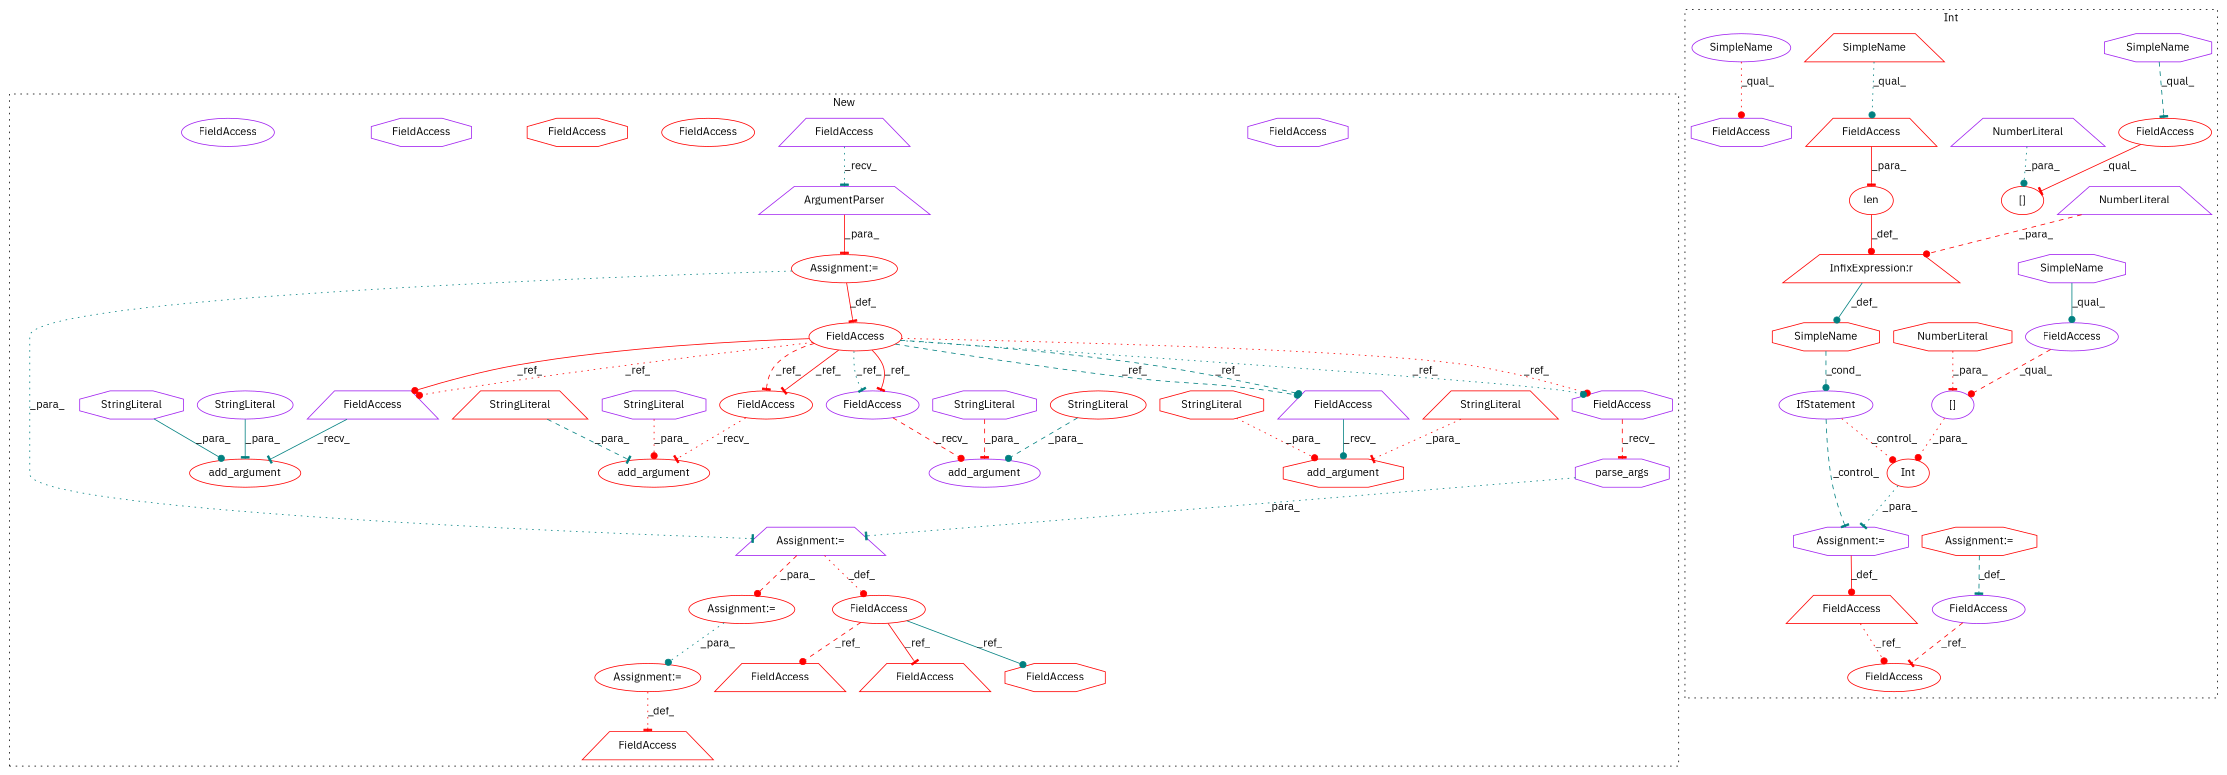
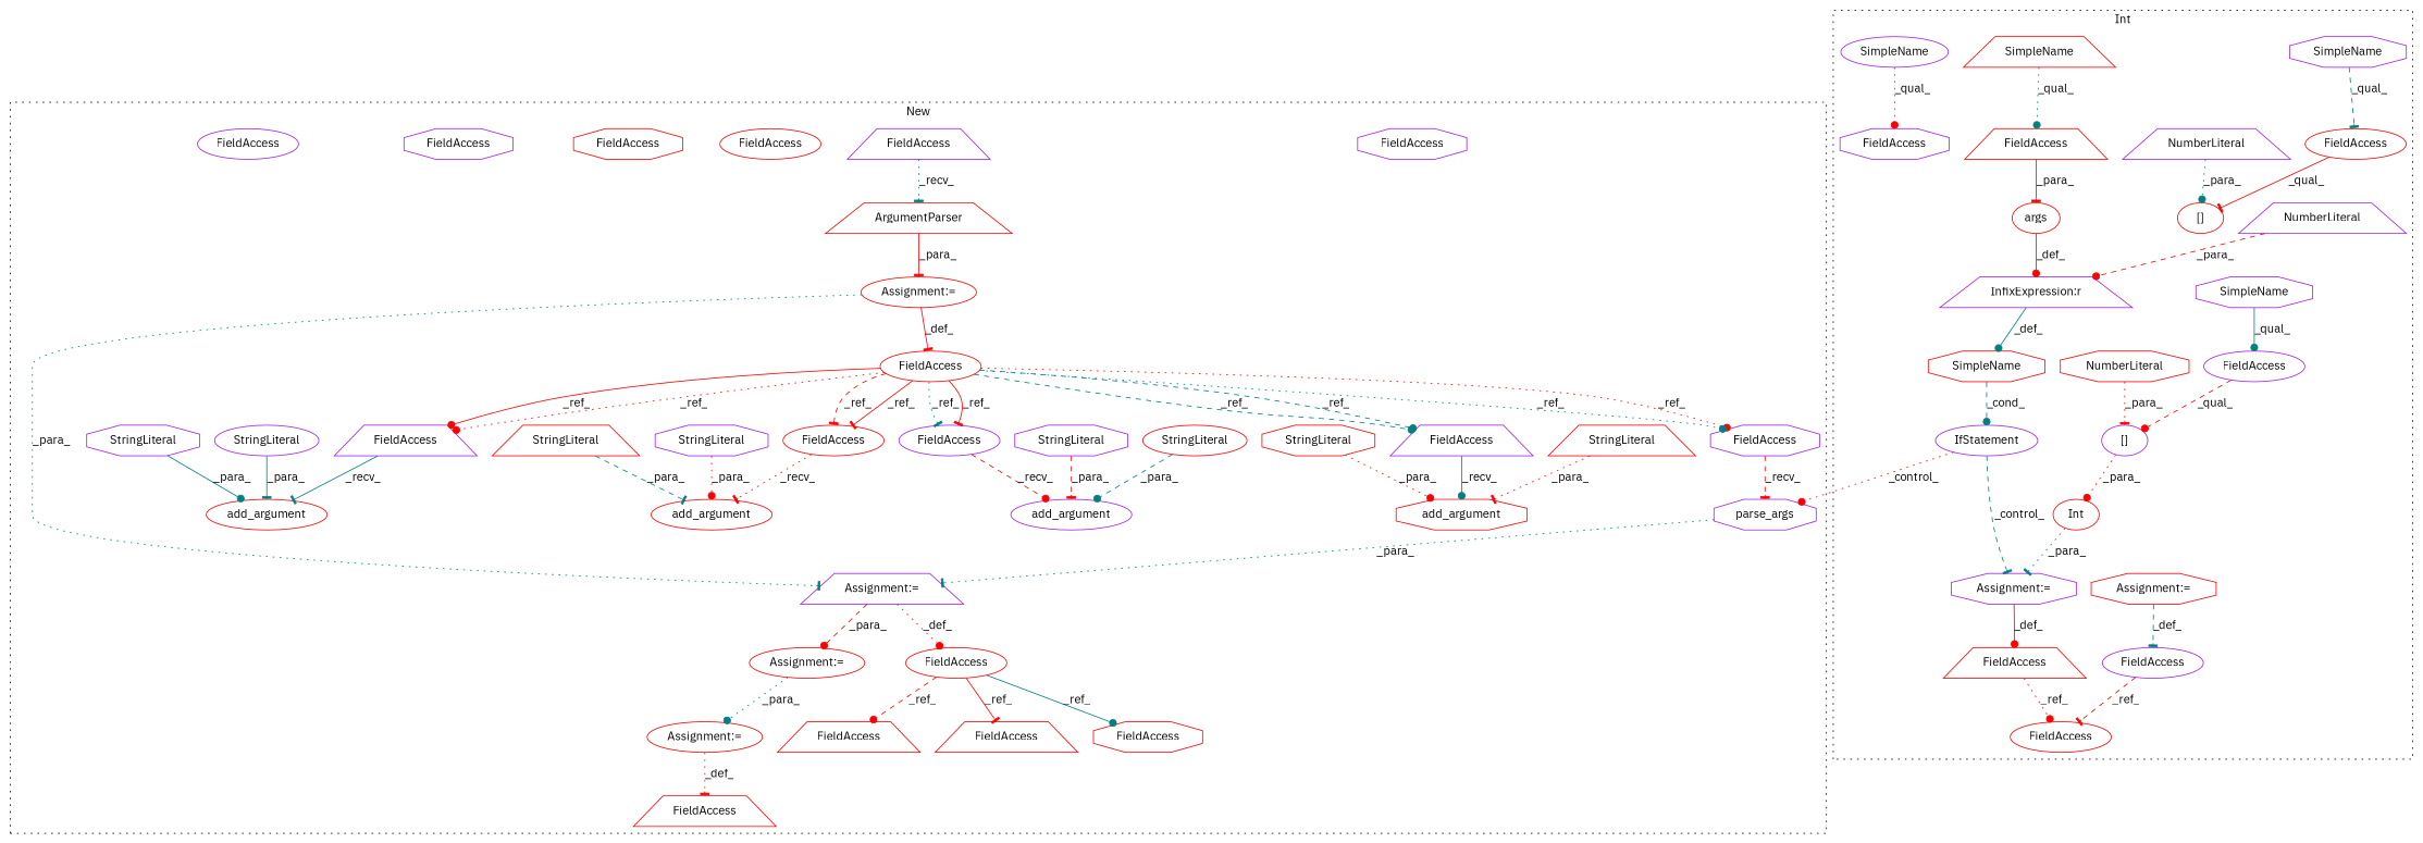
  digraph {
    fontname="IBM Plex Sans"
    node [a=22 color=red fontname="IBM Plex Sans" l=6 s=2424 shape=ellipse]
    edge [arrowhead=dot color=red fontname="IBM Plex Sans" style=dotted]
    n1 [a=32 l="4,1" label=Int s="2556,2571"]
    n2 [a=2 color=purple l="9,1" label="[]" s="2560,2570"]
    n3 [a=34 l=1 label=NumberLiteral s=2569 shape=octagon]
    n4 [a=7 color=purple l=1 label="Assignment:=" s=2555 shape=octagon]
-   n5 [a=32 l="4,1" label=len s="2420,2432"]
+   n5 [a=32 l="4,1" label=args s="2420,2432"]
    n6 [l=8 label=FieldAccess shape=trapezium]
    n7 [a=25 color=purple l="4,2" label=IfStatement s="2416,2438"]
    n8 [a=42 label=SimpleName shape=octagon l="" s=""]
-   n9 [a=27 l=4 label="InfixExpression:r" s=2433 shape=trapezium]
+   n9 [a=27 color=purple l=4 label="InfixExpression:r" s=2433 shape=trapezium]
    n10 [a=34 color=purple l=1 label=NumberLiteral s=2437 shape=trapezium]
    n11 [color=purple l=8 label=FieldAccess s=2501 shape=octagon]
    n12 [l=8 label=FieldAccess s=2631]
    n13 [a=2 l="9,1" label="[]" s="2631,2641"]
    n14 [a=34 color=purple l=1 label=NumberLiteral s=2640 shape=trapezium]
    n15 [color=purple l=8 label=FieldAccess s=2560]
    n16 [l=4 label=FieldAccess s=2551 shape=trapezium]
    n17 [l=4 label=FieldAccess s=2717]
    n18 [color=purple l=4 label=FieldAccess s=2328]
    n19 [a=7 l=1 label="Assignment:=" s=2332 shape=octagon]
    n20 [a=42 color=purple l=3 label=SimpleName s=2631 shape=octagon]
    n21 [a=42 l=3 label=SimpleName shape=trapezium]
    n22 [a=42 color=purple l=3 label=SimpleName s=2501]
    n23 [a=42 color=purple l=3 label=SimpleName s=2560 shape=octagon]
    n24 [a=32 color=purple l=12 label=parse_args s=3068 shape=octagon]
-   n25 [a=32 color=purple l="15,1" label=ArgumentParser s="2339,2371" shape=trapezium]
+   n25 [a=32 l="15,1" label=ArgumentParser s="2339,2371" shape=trapezium]
    n26 [a=32 l="13,1" label=add_argument s="2937,3047" shape=octagon]
    n27 [a=45 l=67 label=StringLiteral s=2980 shape=octagon]
    n28 [a=32 color=purple l="13,1" label=add_argument s="2740,2824"]
    n29 [a=45 l=42 label=StringLiteral s=2777]
    n30 [a=32 l="13,1" label=add_argument s="2840,2921"]
    n31 [a=45 color=purple l=10 label=StringLiteral s=2853 shape=octagon]
    n32 [a=45 color=purple l=16 label=StringLiteral s=2753 shape=octagon]
    n33 [a=45 l=17 label=StringLiteral s=2950 shape=trapezium]
    n34 [a=45 l=45 label=StringLiteral s=2871 shape=trapezium]
    n35 [a=7 l=1 label="Assignment:=" s=2329]
    n36 [a=7 l=1 label="Assignment:=" s=3126]
    n37 [a=32 l="13,1" label=add_argument s="2618,2724"]
    n38 [a=45 color=purple l=7 label=StringLiteral s=2650]
    n39 [a=45 color=purple l=66 label=StringLiteral s=2658 shape=octagon]
    n40 [a=7 color=purple l=1 label="Assignment:=" s=3060 shape=trapezium]
    n41 [color=purple label=FieldAccess s=3061 shape=octagon]
    n42 [color=purple l=8 label=FieldAccess s=2330 shape=trapezium]
    n43 [label=FieldAccess s=2323]
    n44 [l=5 label=FieldAccess s=3251 shape=trapezium]
    n45 [label=FieldAccess s=2833]
    n46 [label=FieldAccess s=2611 shape=octagon]
    n47 [color=purple label=FieldAccess s=2733 shape=octagon]
    n48 [color=purple label=FieldAccess s=2930]
    n49 [a=7 l=1 label="Assignment:=" s=3176]
    n50 [l=4 label=FieldAccess s=3056]
    n51 [l=4 label=FieldAccess s=3095 shape=octagon]
    n52 [l=4 label=FieldAccess s=3380 shape=trapezium]
    n53 [l=4 label=FieldAccess s=3127 shape=trapezium]
    n54 [color=purple label=FieldAccess s=2733]
    n55 [color=purple label=FieldAccess s=3061 shape=octagon]
    n56 [color=purple label=FieldAccess s=2611 shape=trapezium]
    n57 [color=purple label=FieldAccess s=2930 shape=trapezium]
    n58 [label=FieldAccess s=2833]
    subgraph cluster_1 {
      label=Int
      style=dotted
      n1
      n2
      n3
      n4
      n5
      n6
      n7
      n8
      n9
      n10
      n11
      n12
      n13
      n14
      n15
      n16
      n17
      n18
      n19
      n20
      n21
      n22
      n23
    }
    subgraph cluster_2 {
      label=New
      style=dotted
      n24
      n25
      n26
      n27
      n28
      n29
      n30
      n31
      n32
      n33
      n34
      n35
      n36
      n37
      n38
      n39
      n40
      n41
      n42
      n43
      n44
      n45
      n46
      n47
      n48
      n49
      n50
      n51
      n52
      n53
      n54
      n55
      n56
      n57
      n58
    }
    n1 -> n4 [arrowhead=tee color=teal label=_para_]
    n2 -> n1 [label=_para_]
    n3 -> n2 [arrowhead=tee label=_para_]
    n4 -> n16 [label=_def_ style=solid]
    n5 -> n9 [label=_def_ style=solid]
    n6 -> n5 [arrowhead=tee label=_para_ style=solid]
-   n7 -> n1 [label=_control_]
+   n7 -> n24 [label=_control_]
    n7 -> n4 [arrowhead=tee color=teal label=_control_ style=dashed]
    n8 -> n7 [color=teal label=_cond_ style=dashed]
    n9 -> n8 [color=teal label=_def_ style=solid]
    n10 -> n9 [label=_para_ style=dashed]
    n12 -> n13 [arrowhead=tee label=_qual_ style=solid]
    n14 -> n13 [color=teal label=_para_]
    n15 -> n2 [label=_qual_ style=dashed]
    n16 -> n17 [label=_ref_]
    n18 -> n17 [arrowhead=tee label=_ref_ style=dashed]
    n19 -> n18 [arrowhead=tee color=teal label=_def_ style=dashed]
    n20 -> n12 [arrowhead=tee color=teal label=_qual_ style=dashed]
    n21 -> n6 [color=teal label=_qual_]
    n22 -> n11 [label=_qual_]
    n23 -> n15 [color=teal label=_qual_ style=solid]
    n24 -> n40 [arrowhead=tee color=teal label=_para_]
    n25 -> n35 [arrowhead=tee label=_para_ style=solid]
    n27 -> n26 [label=_para_]
    n29 -> n28 [color=teal label=_para_ style=dashed]
    n31 -> n30 [label=_para_]
    n32 -> n28 [arrowhead=tee label=_para_ style=dashed]
    n33 -> n26 [arrowhead=tee label=_para_]
    n34 -> n30 [arrowhead=tee color=teal label=_para_ style=dashed]
    n35 -> n40 [arrowhead=tee color=teal label=_para_]
    n35 -> n43 [arrowhead=tee label=_def_ style=solid]
    n36 -> n49 [color=teal label=_para_]
    n38 -> n37 [arrowhead=tee color=teal label=_para_ style=solid]
    n39 -> n37 [color=teal label=_para_ style=solid]
    n40 -> n36 [label=_para_ style=dashed]
    n40 -> n50 [label=_def_]
    n42 -> n25 [arrowhead=tee color=teal label=_recv_]
    n43 -> n54 [arrowhead=tee color=teal label=_ref_]
    n43 -> n54 [arrowhead=tee label=_ref_ style=solid]
    n43 -> n55 [label=_ref_]
    n43 -> n55 [color=teal label=_ref_]
    n43 -> n56 [label=_ref_]
    n43 -> n56 [label=_ref_ style=solid]
    n43 -> n57 [color=teal label=_ref_ style=dashed]
    n43 -> n57 [color=teal label=_ref_ style=dashed]
    n43 -> n58 [arrowhead=tee label=_ref_ style=solid]
    n43 -> n58 [arrowhead=tee label=_ref_ style=dashed]
    n49 -> n44 [arrowhead=tee label=_def_]
    n50 -> n51 [color=teal label=_ref_ style=solid]
    n50 -> n52 [label=_ref_ style=dashed]
    n50 -> n53 [arrowhead=tee label=_ref_ style=solid]
    n54 -> n28 [label=_recv_ style=dashed]
    n55 -> n24 [arrowhead=tee label=_recv_ style=dashed]
    n56 -> n37 [arrowhead=tee color=teal label=_recv_ style=solid]
    n57 -> n26 [color=teal label=_recv_ style=solid]
    n58 -> n30 [arrowhead=tee label=_recv_]
  }
